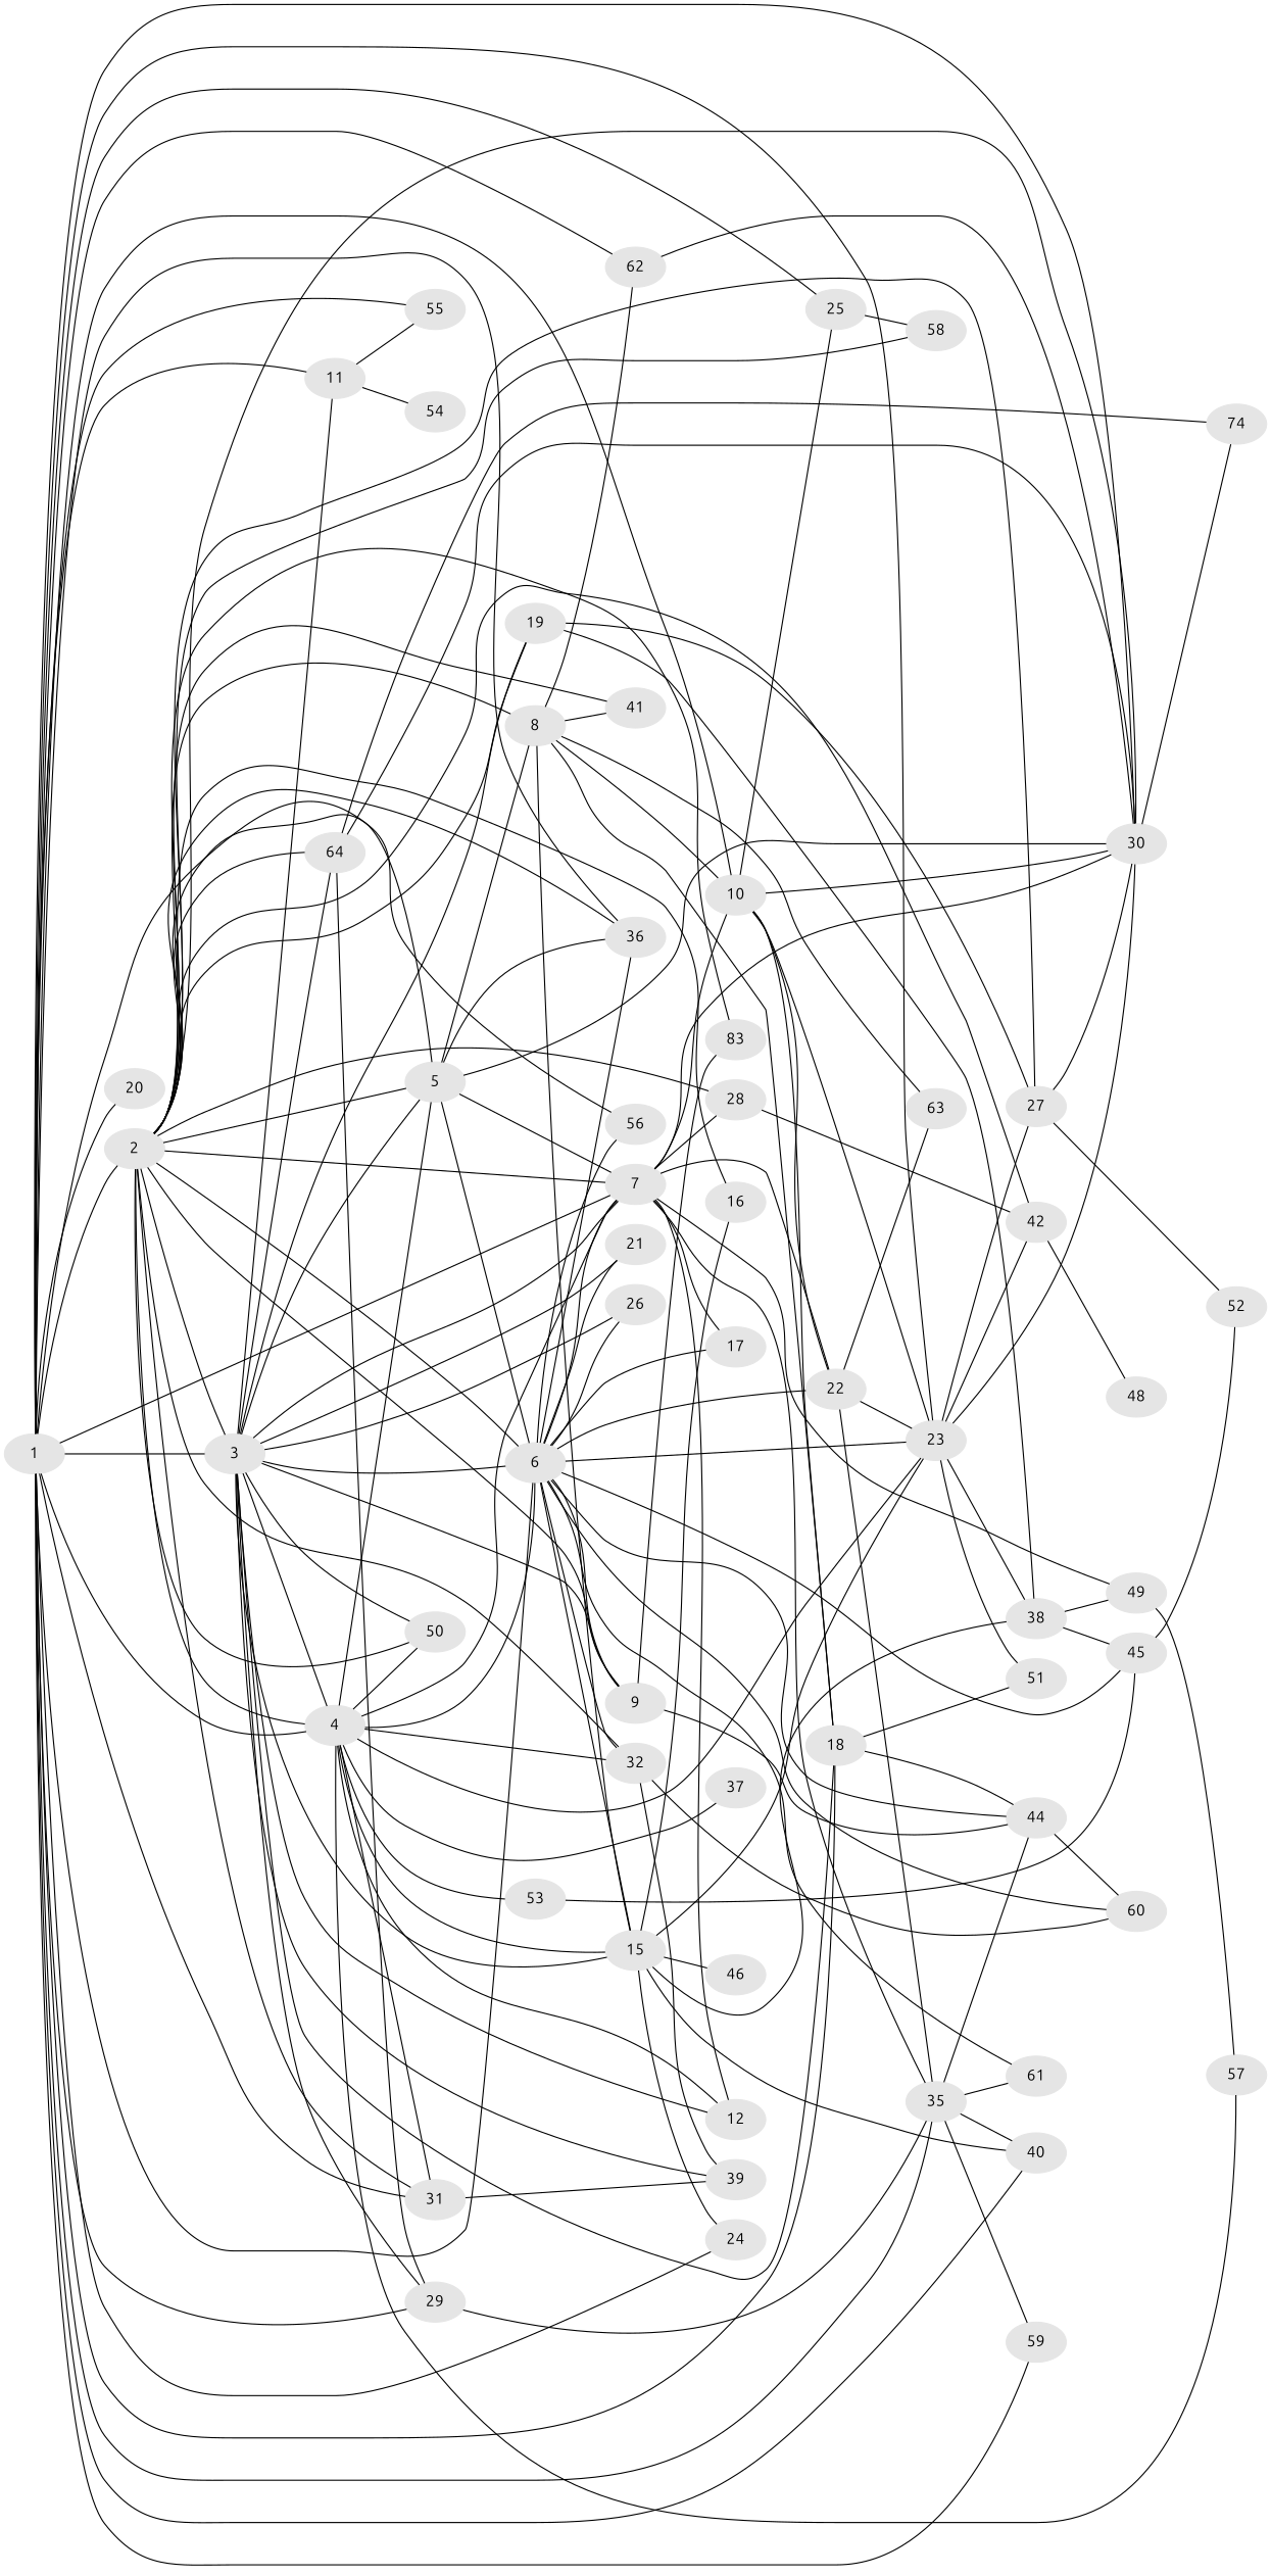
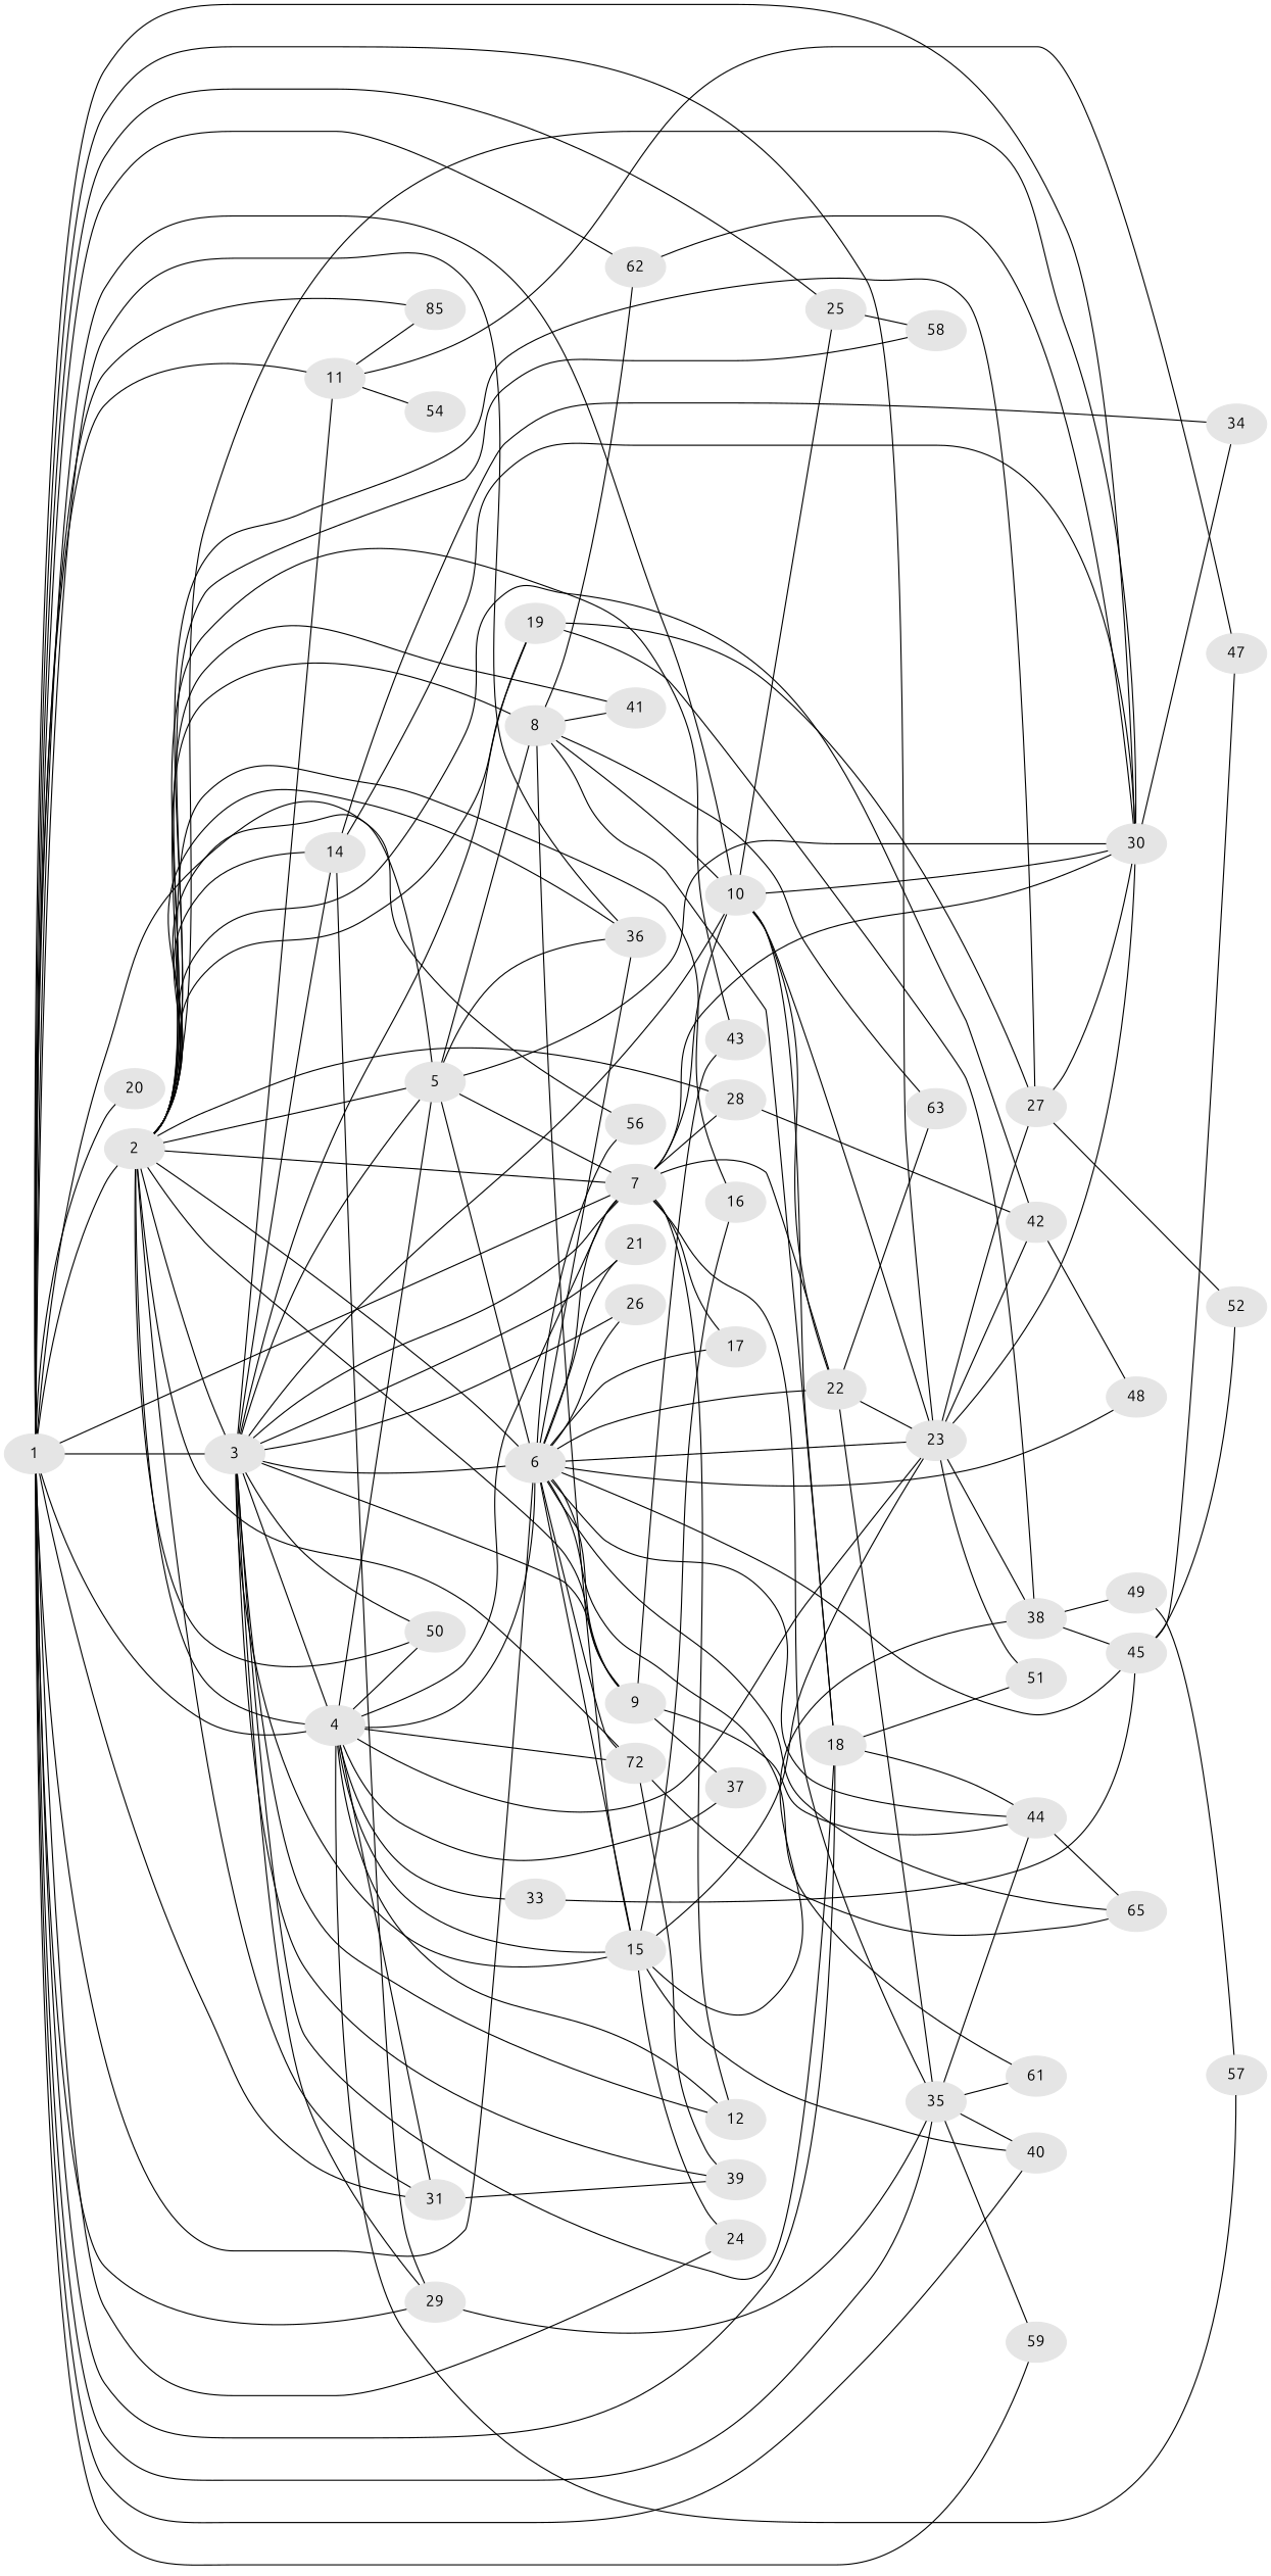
  graph {
    fontname=Ubuntu
    rankdir=LR
    node [color=gray90 fontname=Ubuntu style=filled]
    edge [fontname=Ubuntu weight=1.0]
    1
    2
    3
    4
    5
    6
    7
    10
    11
    18
    20
    23
    24
    25
    29
    30
    31
    35
    36
    40
-   55
+   55 [label=85]
    59
    62
    8
    9
-   14 [label=64]
+   14
    16
    19
    27
    28
-   32
+   32 [label=72]
    41
    42
-   43 [label=83]
+   43
    50
    58
    56
    12
    15
    21
    26
    39
-   33 [label=53]
+   33
    37
    57
    17
    22
    44
    45
    48
-   60
+   60 [label=65]
    61
    49
+   47
    54
    51
    38
-   34 [label=74]
+   34
    63
    52
-   46
    1 -- 2 [weight=2.0]
    1 -- 3 [weight=12.0]
    1 -- 4
    1 -- 5
    1 -- 6 [weight=4.0]
    1 -- 7
    1 -- 10
    1 -- 11 [weight=2.0]
    1 -- 18
    1 -- 20
    1 -- 23
    1 -- 24
    1 -- 25
    1 -- 29 [weight=3.0]
    1 -- 30
    1 -- 31
    1 -- 35
    1 -- 36
    1 -- 40
    1 -- 55
    1 -- 59
    1 -- 62
    2 -- 3 [weight=4.0]
    2 -- 4 [weight=2.0]
    2 -- 5 [weight=2.0]
    2 -- 6 [weight=4.0]
    2 -- 7 [weight=2.0]
    2 -- 30
    2 -- 31
    2 -- 36
    2 -- 8 [weight=2.0]
    2 -- 9
    2 -- 14
    2 -- 16
    2 -- 19
    2 -- 27
    2 -- 28
    2 -- 32
    2 -- 41
    2 -- 42 [weight=2.0]
    2 -- 43
    2 -- 50
    2 -- 58
    2 -- 56
    3 -- 4 [weight=3.0]
    3 -- 5 [weight=3.0]
    3 -- 6 [weight=4.0]
    3 -- 7 [weight=3.0]
+   3 -- 10
    3 -- 11
    3 -- 18
    3 -- 29
    3 -- 9 [weight=2.0]
    3 -- 14
    3 -- 19
    3 -- 50
    3 -- 12
    3 -- 15
    3 -- 21
    3 -- 26
    3 -- 39
    4 -- 5
    4 -- 6 [weight=2.0]
    4 -- 7
    4 -- 23
    4 -- 31
    4 -- 32
    4 -- 50
    4 -- 12
    4 -- 15
    4 -- 33
    4 -- 37
    4 -- 57
    5 -- 6 [weight=2.0]
    5 -- 7
    5 -- 30 [weight=8.0]
    5 -- 36
    5 -- 8
    6 -- 7 [weight=2.0]
    6 -- 23 [weight=9.0]
    6 -- 36
    6 -- 9 [weight=2.0]
    6 -- 32 [weight=2.0]
    6 -- 56
    6 -- 15
    6 -- 21
    6 -- 26
    6 -- 17
    6 -- 22 [weight=2.0]
    6 -- 44
    6 -- 45
+   6 -- 48
    6 -- 60
    6 -- 61
    7 -- 10
    7 -- 30
    7 -- 35
    7 -- 28
    7 -- 12
    7 -- 17
    7 -- 22
-   7 -- 49
    10 -- 18
    10 -- 23
    10 -- 25
    10 -- 30
    10 -- 22
    11 -- 55
+   11 -- 47
    11 -- 54
    18 -- 44
    18 -- 51
    23 -- 30
    23 -- 27
    23 -- 42 [weight=2.0]
    23 -- 51
    23 -- 38
    25 -- 58
    29 -- 35
    30 -- 34
    31 -- 39
    35 -- 40
    35 -- 59
    35 -- 44
    35 -- 61
    62 -- 30
    8 -- 10
    8 -- 18
    8 -- 62
    8 -- 41
    8 -- 15 [weight=2.0]
    8 -- 63
    9 -- 43
+   9 -- 37
    9 -- 44
    14 -- 29
    14 -- 30
    14 -- 34
    19 -- 27
    19 -- 38
    27 -- 30
    27 -- 52
    28 -- 42
    32 -- 39
    32 -- 60
    42 -- 48
    15 -- 23
    15 -- 24
    15 -- 40
    15 -- 16
    15 -- 38
-   15 -- 46
    33 -- 45
    22 -- 23
    22 -- 35
    22 -- 63
    44 -- 60
+   45 -- 47
    45 -- 52
    49 -- 57
    38 -- 45
    38 -- 49
  }
